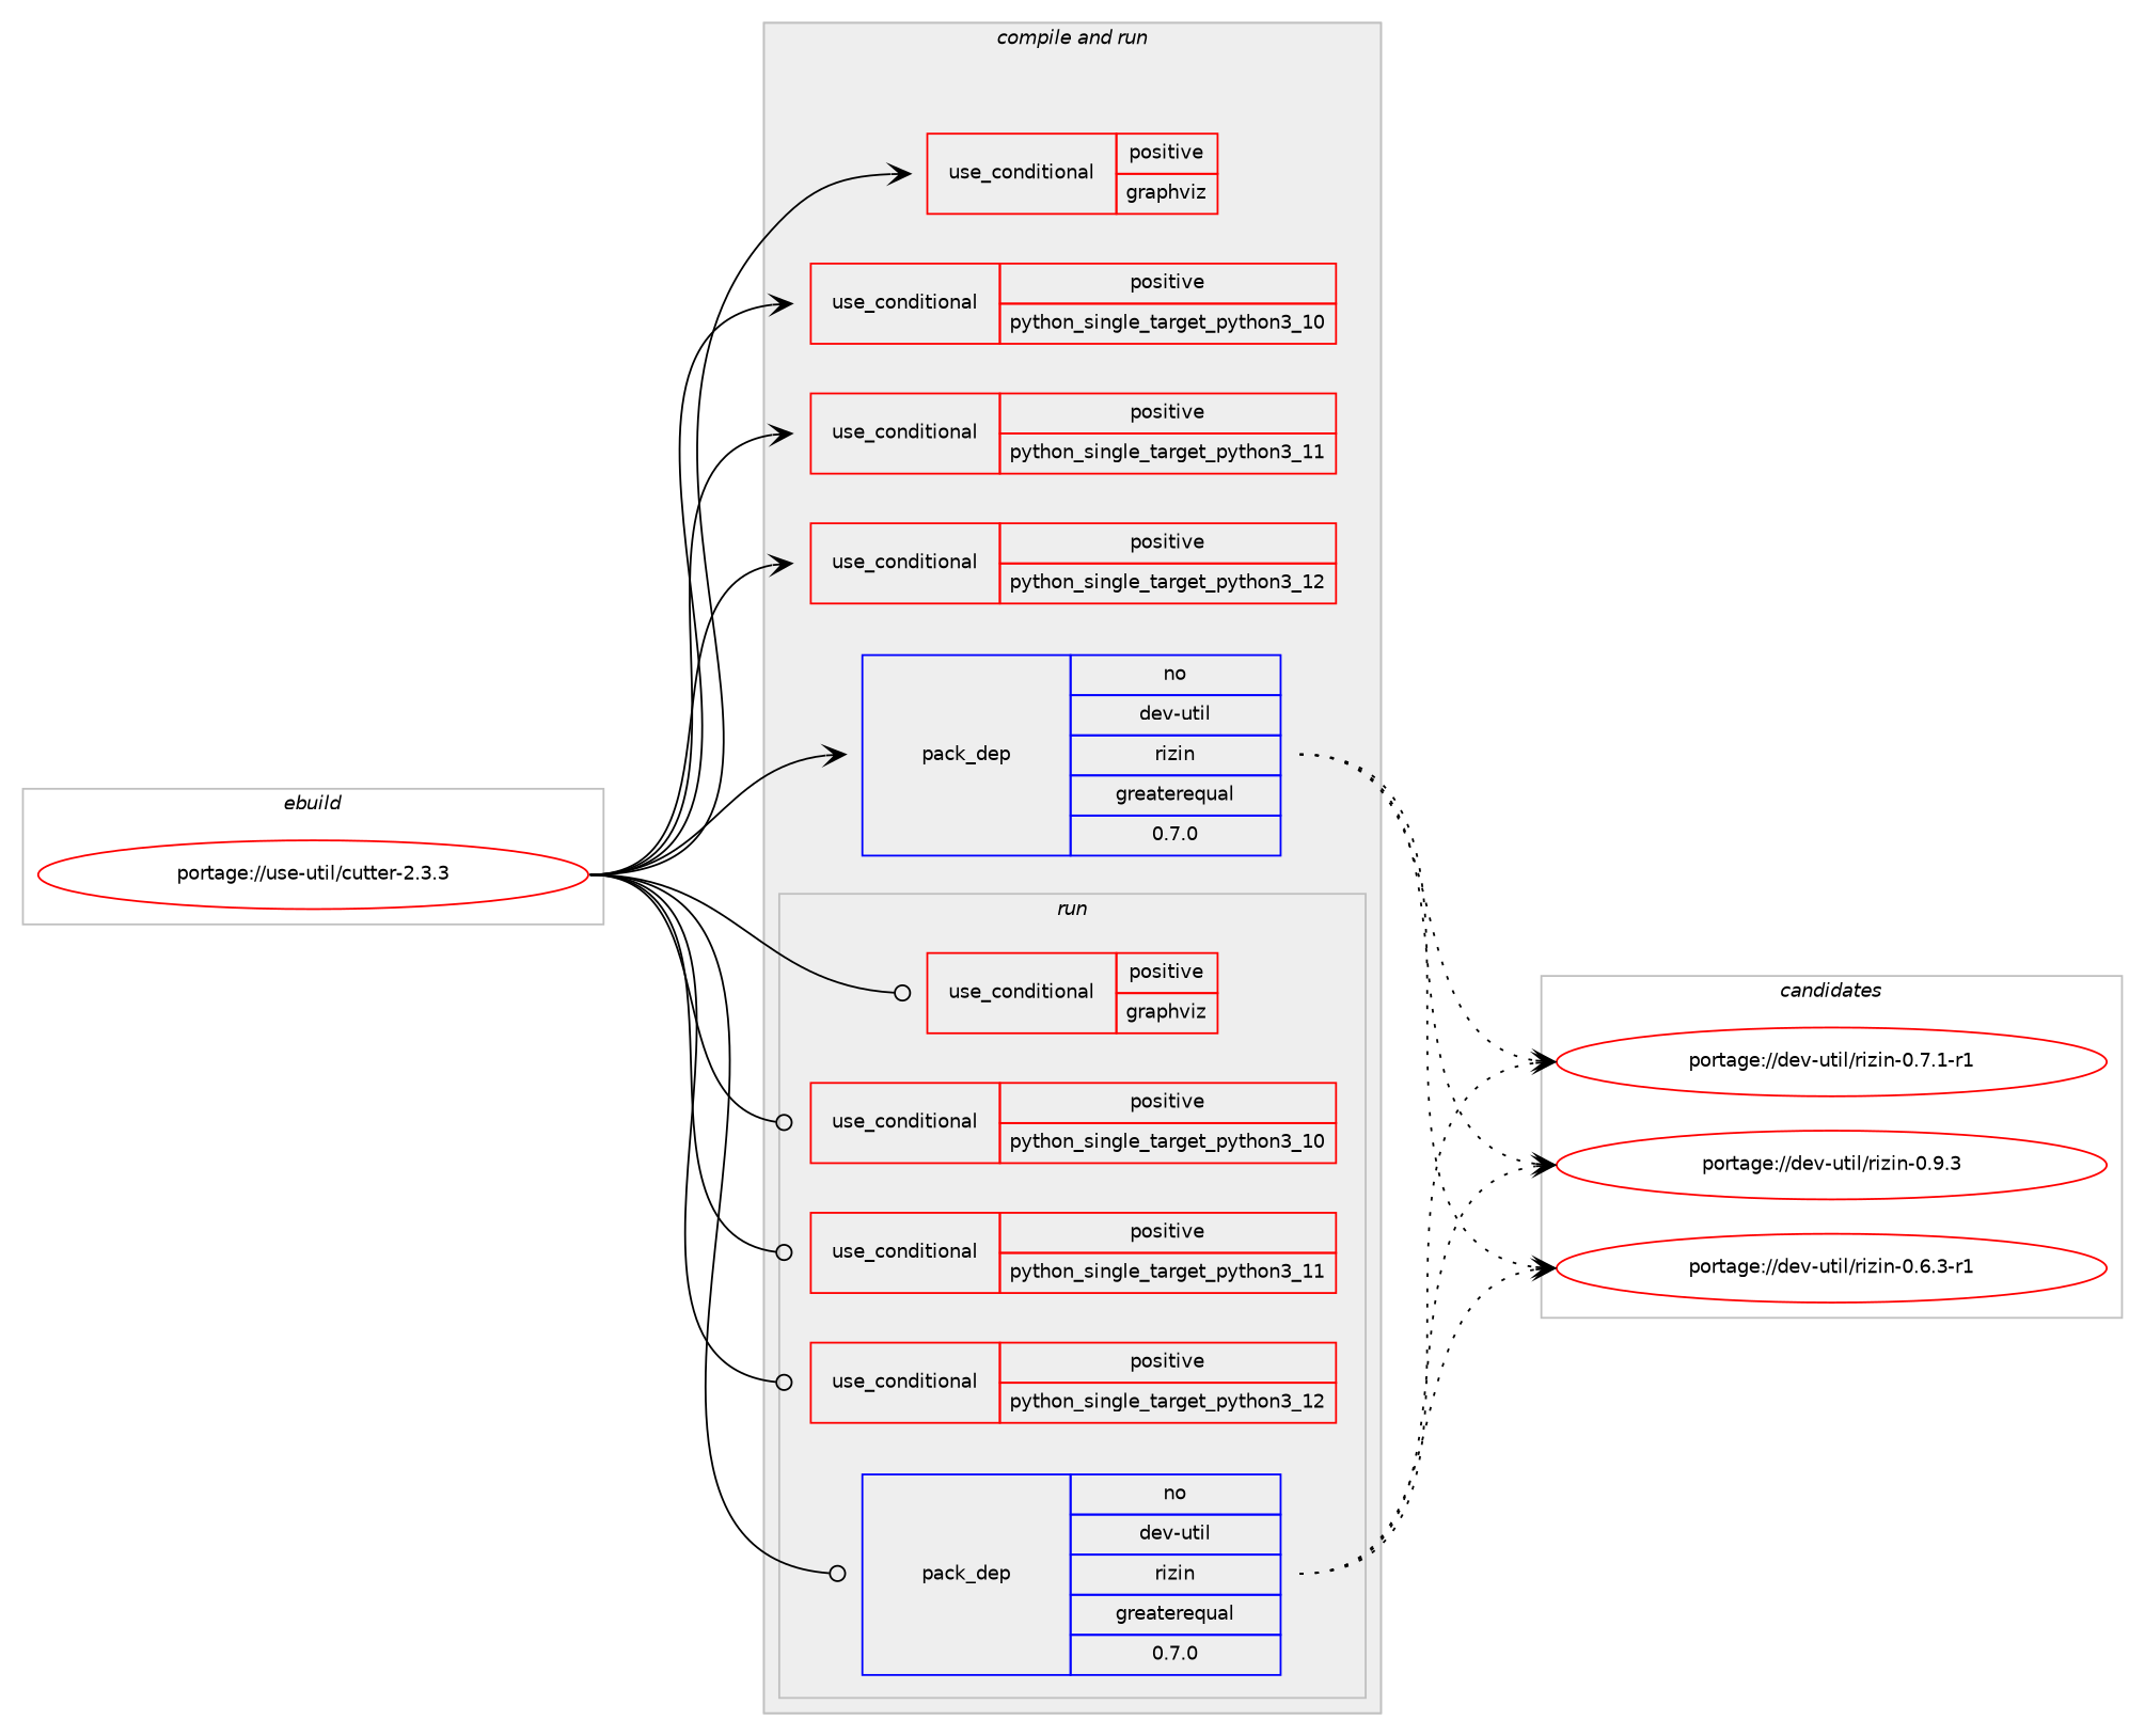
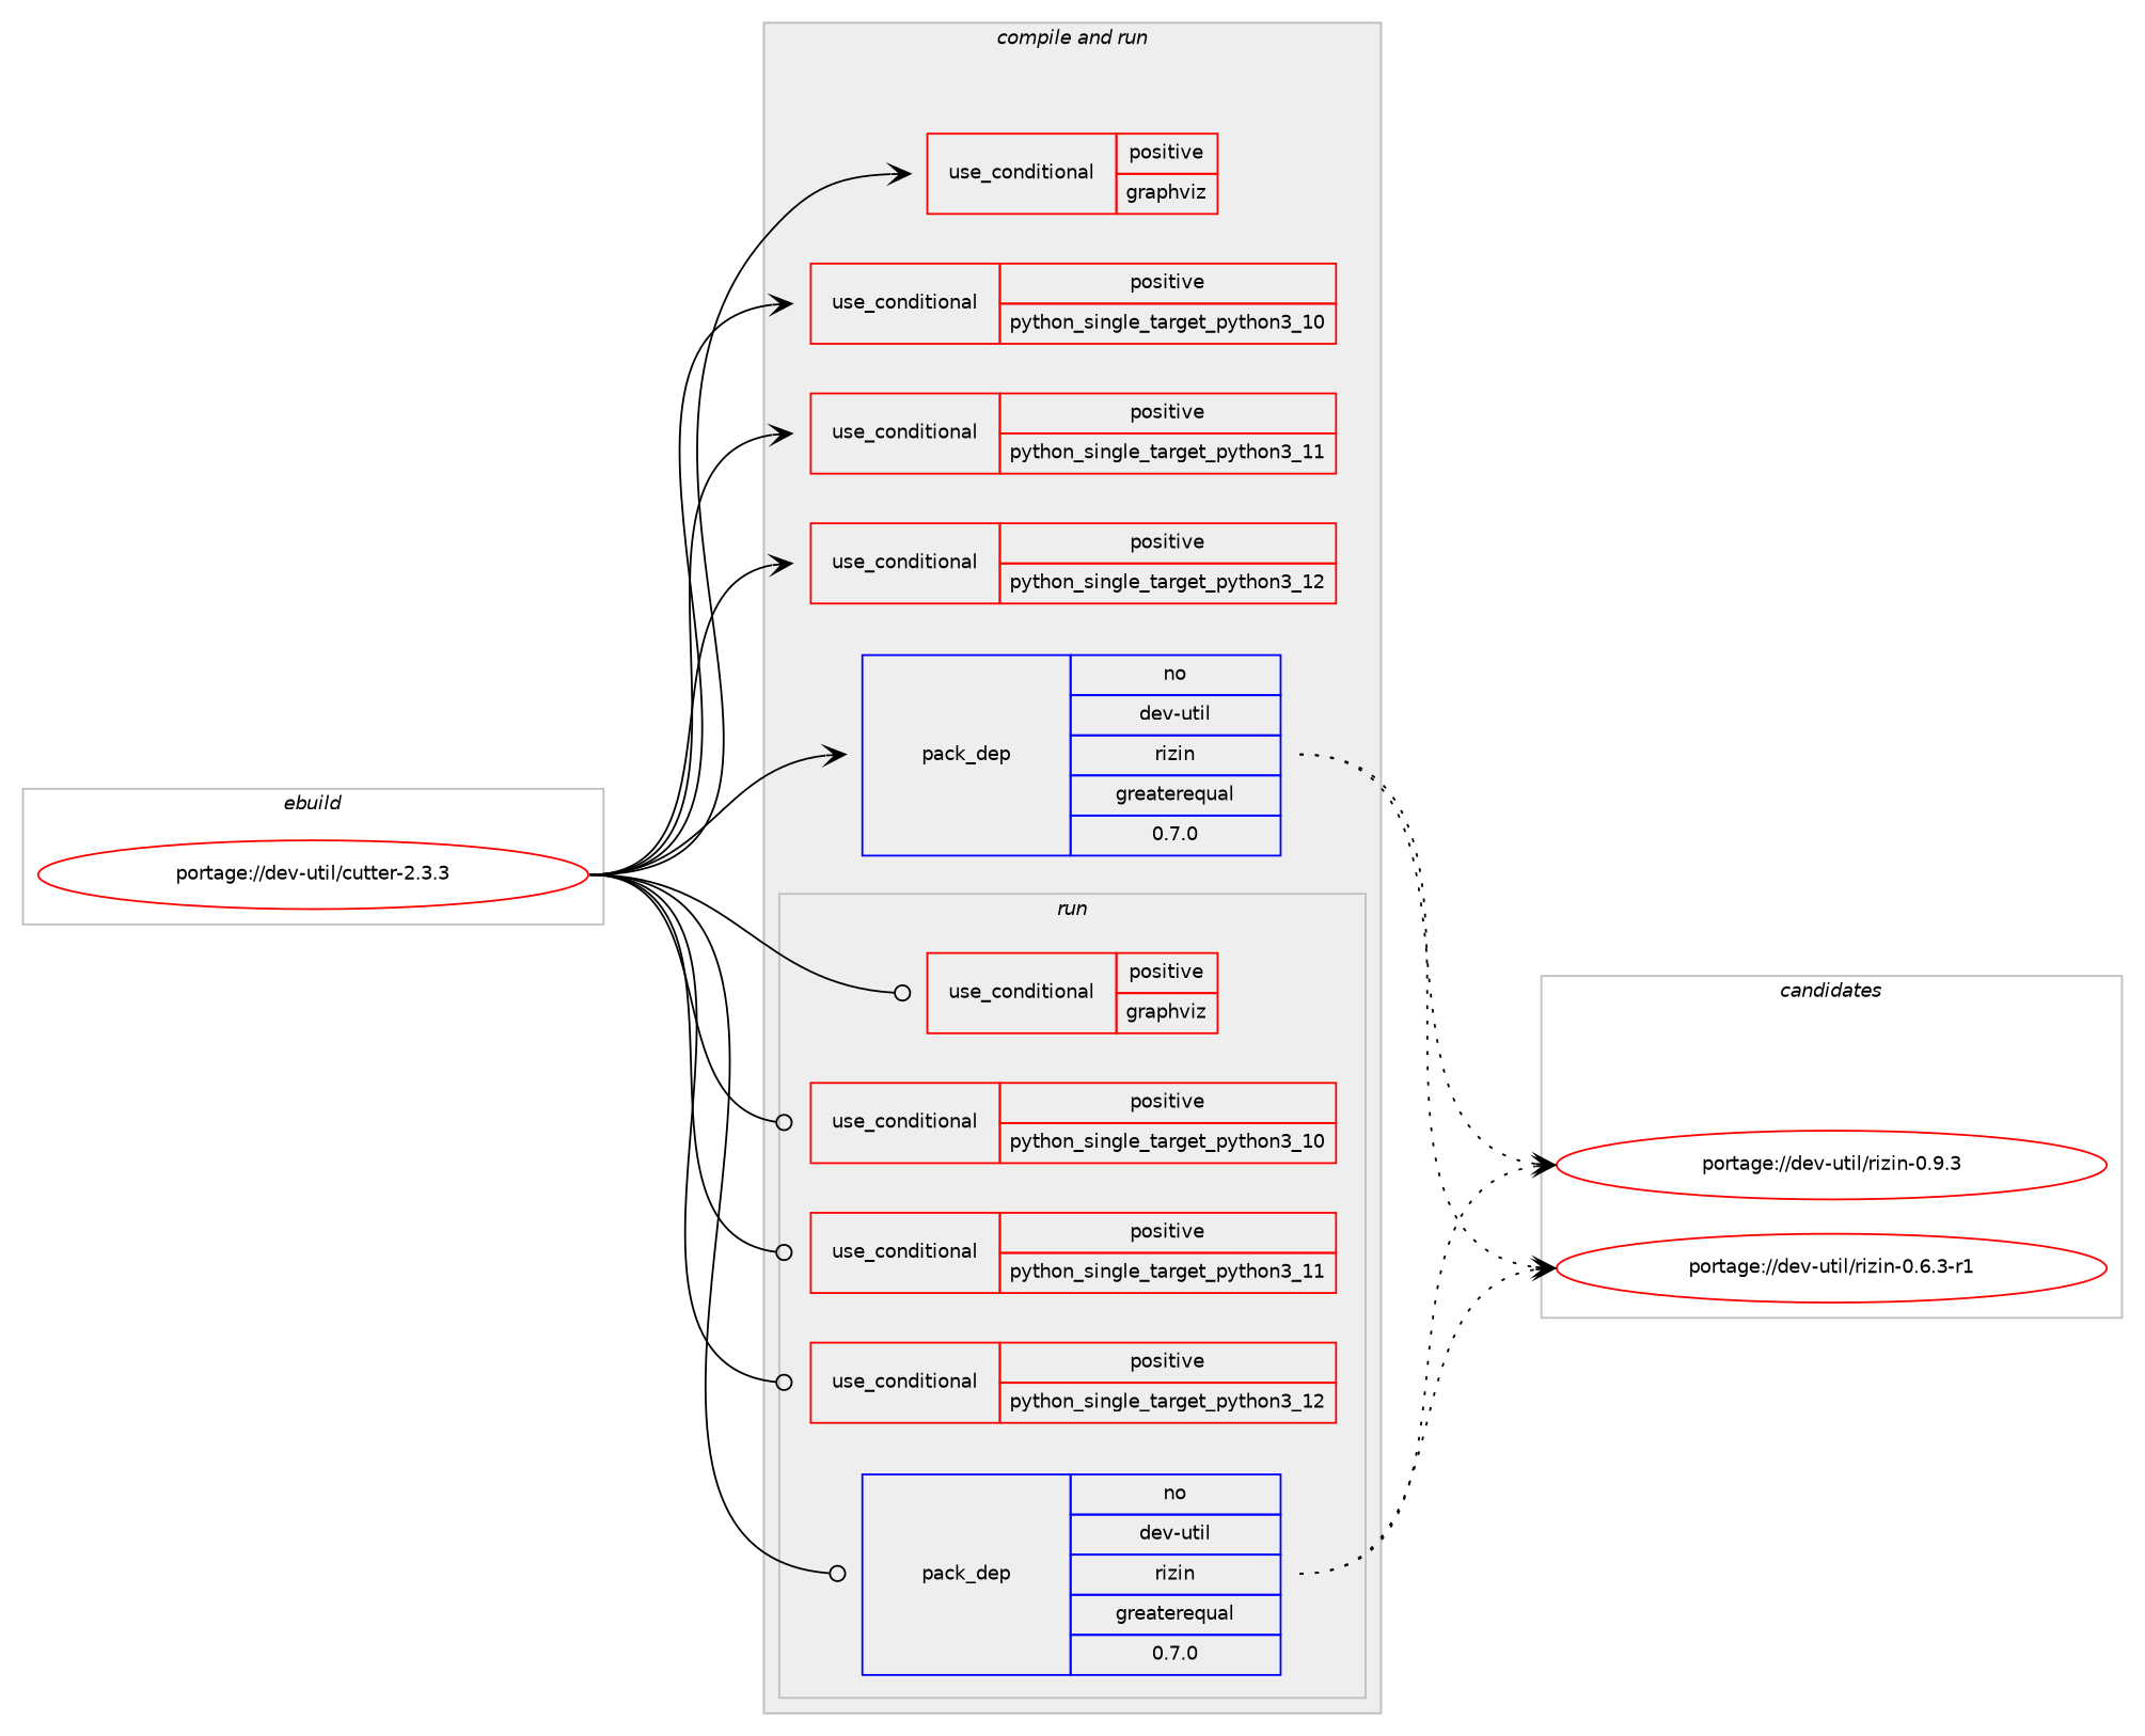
  digraph {
    compound=true
    concentrate=true
    fontname=Helvetica
    fontsize=10
    newrank=true
    rankdir=LR
    ranksep=1.5
    node [color=red fontname=Helvetica fontsize=10 shape=none]
    edge [arrowhead=vee headport=w style=solid tailport=e weight=20]
-   n1 [label="portage://use-util/cutter-2.3.3" width=4 shape=""]
+   n1 [label="portage://dev-util/cutter-2.3.3" width=4 shape=""]
    n2 [label=<<TABLE BORDER="0" CELLBORDER="1" CELLSPACING="0" CELLPADDING="4"><TR><TD ROWSPAN="3" CELLPADDING="10">use_conditional</TD></TR><TR><TD>positive</TD></TR><TR><TD>graphviz</TD></TR></TABLE>>]
    n3 [label=<<TABLE BORDER="0" CELLBORDER="1" CELLSPACING="0" CELLPADDING="4"><TR><TD ROWSPAN="3" CELLPADDING="10">use_conditional</TD></TR><TR><TD>positive</TD></TR><TR><TD>python_single_target_python3_10</TD></TR></TABLE>>]
    n4 [label=<<TABLE BORDER="0" CELLBORDER="1" CELLSPACING="0" CELLPADDING="4"><TR><TD ROWSPAN="3" CELLPADDING="10">use_conditional</TD></TR><TR><TD>positive</TD></TR><TR><TD>python_single_target_python3_11</TD></TR></TABLE>>]
    n5 [label=<<TABLE BORDER="0" CELLBORDER="1" CELLSPACING="0" CELLPADDING="4"><TR><TD ROWSPAN="3" CELLPADDING="10">use_conditional</TD></TR><TR><TD>positive</TD></TR><TR><TD>python_single_target_python3_12</TD></TR></TABLE>>]
    n6 [color=blue label=<<TABLE BORDER="0" CELLBORDER="1" CELLSPACING="0" CELLPADDING="4" WIDTH="220"><TR><TD ROWSPAN="6" CELLPADDING="30">pack_dep</TD></TR><TR><TD WIDTH="110">no</TD></TR><TR><TD>dev-util</TD></TR><TR><TD>rizin</TD></TR><TR><TD>greaterequal</TD></TR><TR><TD>0.7.0</TD></TR></TABLE>>]
    n7 [label=<<TABLE BORDER="0" CELLBORDER="1" CELLSPACING="0" CELLPADDING="4"><TR><TD ROWSPAN="3" CELLPADDING="10">use_conditional</TD></TR><TR><TD>positive</TD></TR><TR><TD>graphviz</TD></TR></TABLE>>]
    n8 [label=<<TABLE BORDER="0" CELLBORDER="1" CELLSPACING="0" CELLPADDING="4"><TR><TD ROWSPAN="3" CELLPADDING="10">use_conditional</TD></TR><TR><TD>positive</TD></TR><TR><TD>python_single_target_python3_10</TD></TR></TABLE>>]
    n9 [label=<<TABLE BORDER="0" CELLBORDER="1" CELLSPACING="0" CELLPADDING="4"><TR><TD ROWSPAN="3" CELLPADDING="10">use_conditional</TD></TR><TR><TD>positive</TD></TR><TR><TD>python_single_target_python3_11</TD></TR></TABLE>>]
    n10 [label=<<TABLE BORDER="0" CELLBORDER="1" CELLSPACING="0" CELLPADDING="4"><TR><TD ROWSPAN="3" CELLPADDING="10">use_conditional</TD></TR><TR><TD>positive</TD></TR><TR><TD>python_single_target_python3_12</TD></TR></TABLE>>]
    n11 [color=blue label=<<TABLE BORDER="0" CELLBORDER="1" CELLSPACING="0" CELLPADDING="4" WIDTH="220"><TR><TD ROWSPAN="6" CELLPADDING="30">pack_dep</TD></TR><TR><TD WIDTH="110">no</TD></TR><TR><TD>dev-util</TD></TR><TR><TD>rizin</TD></TR><TR><TD>greaterequal</TD></TR><TR><TD>0.7.0</TD></TR></TABLE>>]
    n12 [label="portage://dev-util/rizin-0.6.3-r1" width=4 shape=""]
-   n13 [label="portage://dev-util/rizin-0.7.1-r1" width=4 shape=""]
    n14 [label="portage://dev-util/rizin-0.9.3" width=4 shape=""]
    subgraph cluster_1 {
      color=gray
      label=<<i>ebuild</i>>
      rank=same
      n1
    }
    subgraph cluster_2 {
      color=gray
      label=<<i>dependencies</i>>
      subgraph cluster_3 {
        color=gray
        fillcolor="#eeeeee"
        label=<<i>compile</i>>
        style=filled
        subgraph sub_4 {
          color=gray
          fillcolor="#eeeeee"
          label=<<i>compile</i>>
          style=filled
          n2
        }
        subgraph sub_5 {
          color=gray
          fillcolor="#eeeeee"
          label=<<i>compile</i>>
          style=filled
          n3
        }
        subgraph sub_6 {
          color=gray
          fillcolor="#eeeeee"
          label=<<i>compile</i>>
          style=filled
          n4
        }
        subgraph sub_7 {
          color=gray
          fillcolor="#eeeeee"
          label=<<i>compile</i>>
          style=filled
          n5
        }
        subgraph sub_8 {
          color=gray
          fillcolor="#eeeeee"
          label=<<i>compile</i>>
          style=filled
          n6
        }
      }
      subgraph cluster_9 {
        color=gray
        fillcolor="#eeeeee"
        label=<<i>compile and run</i>>
        style=filled
      }
      subgraph cluster_10 {
        color=gray
        fillcolor="#eeeeee"
        label=<<i>run</i>>
        style=filled
        subgraph sub_11 {
          color=gray
          fillcolor="#eeeeee"
          label=<<i>run</i>>
          style=filled
          n7
        }
        subgraph sub_12 {
          color=gray
          fillcolor="#eeeeee"
          label=<<i>run</i>>
          style=filled
          n8
        }
        subgraph sub_13 {
          color=gray
          fillcolor="#eeeeee"
          label=<<i>run</i>>
          style=filled
          n9
        }
        subgraph sub_14 {
          color=gray
          fillcolor="#eeeeee"
          label=<<i>run</i>>
          style=filled
          n10
        }
        subgraph sub_15 {
          color=gray
          fillcolor="#eeeeee"
          label=<<i>run</i>>
          style=filled
          n11
        }
      }
    }
    subgraph cluster_16 {
      color=gray
      label=<<i>candidates</i>>
      rank=same
      subgraph sub_17 {
        color=black
        label=<<i>candidates</i>>
        nodesep=1
        rank=same
        n12
-       n13
        n14
      }
      subgraph sub_18 {
        color=black
        label=<<i>candidates</i>>
        nodesep=1
        rank=same
        n12
-       n13
        n14
      }
    }
    n1 -> n2
    n1 -> n3
    n1 -> n4
    n1 -> n5
    n1 -> n6
    n1 -> n7 [arrowhead=odot]
    n1 -> n8 [arrowhead=odot]
    n1 -> n9 [arrowhead=odot]
    n1 -> n10 [arrowhead=odot]
    n1 -> n11 [arrowhead=odot]
    n6 -> n12 [style=dotted weight=100]
-   n6 -> n13 [style=dotted weight=100]
    n6 -> n14 [style=dotted weight=100]
    n11 -> n12 [style=dotted weight=100]
-   n11 -> n13 [style=dotted weight=100]
    n11 -> n14 [style=dotted weight=100]
  }
